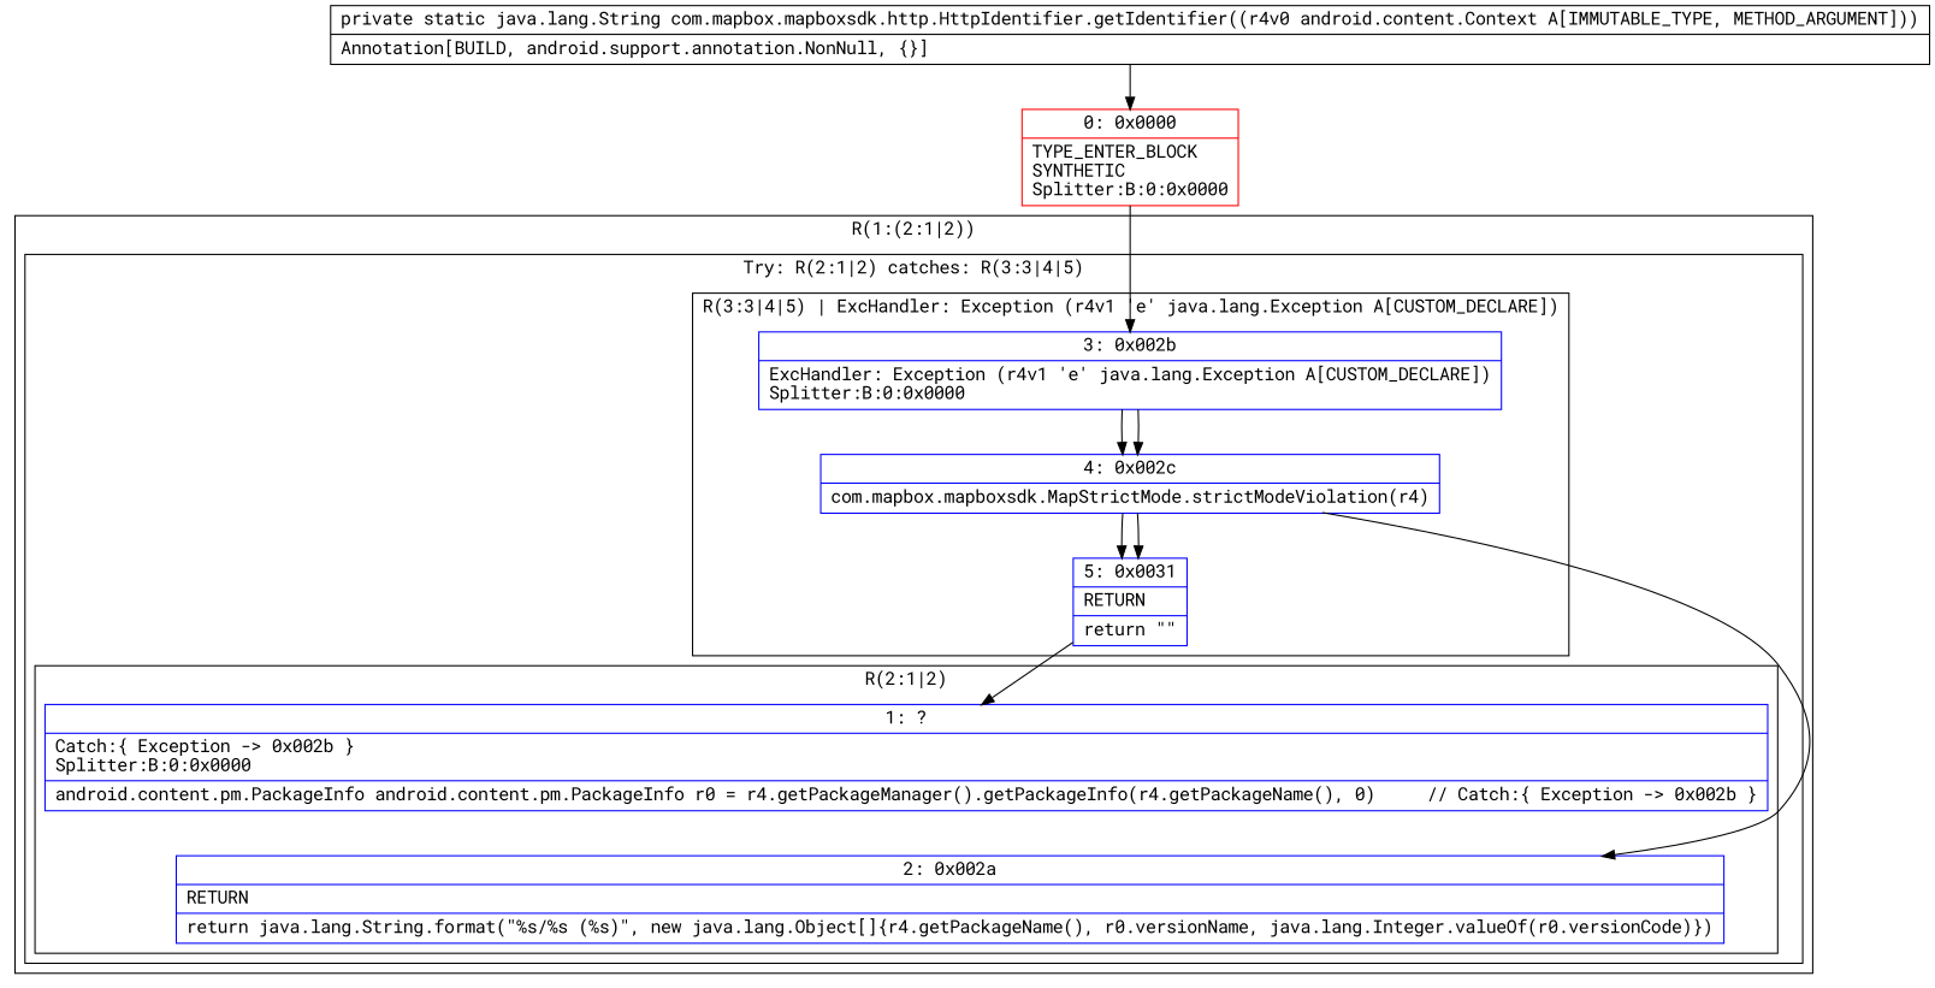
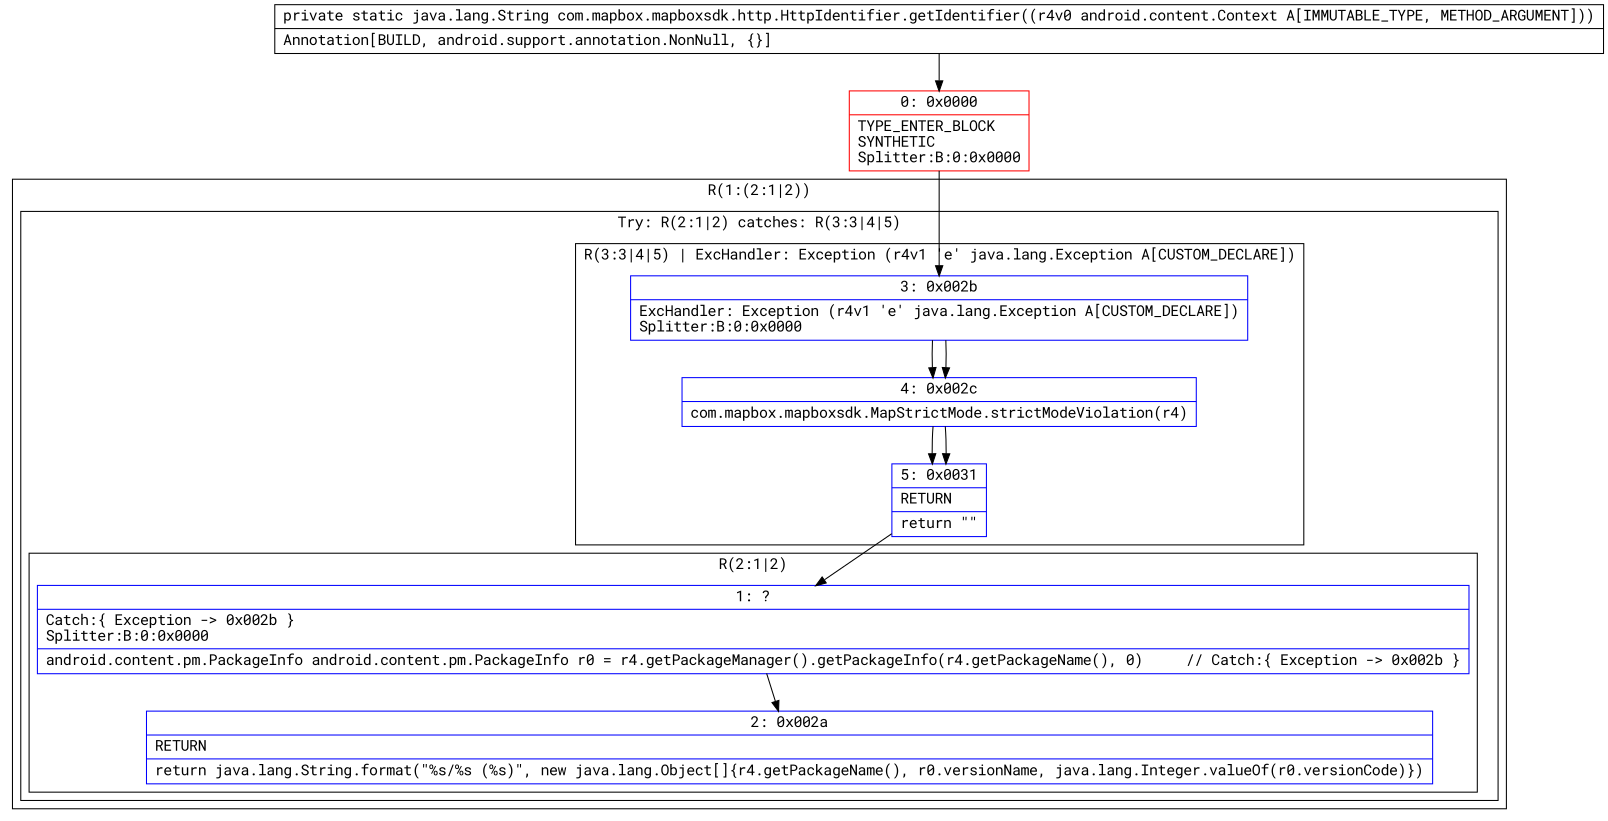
  digraph {
    fontname="Roboto Mono"
    node [color=blue fontname="Roboto Mono" shape=record]
    edge [fontname="Roboto Mono"]
    n1 [label="{1\:\ ?|Catch:\{ Exception \-\> 0x002b \}\lSplitter:B:0:0x0000\l|android.content.pm.PackageInfo android.content.pm.PackageInfo r0 = r4.getPackageManager().getPackageInfo(r4.getPackageName(), 0)     \/\/ Catch:\{ Exception \-\> 0x002b \}\l}"]
    n2 [label="{2\:\ 0x002a|RETURN\l|return java.lang.String.format(\"%s\/%s (%s)\", new java.lang.Object[]\{r4.getPackageName(), r0.versionName, java.lang.Integer.valueOf(r0.versionCode)\})\l}"]
    n3 [label="{3\:\ 0x002b|ExcHandler: Exception (r4v1 'e' java.lang.Exception A[CUSTOM_DECLARE])\lSplitter:B:0:0x0000\l}"]
    n4 [label="{4\:\ 0x002c|com.mapbox.mapboxsdk.MapStrictMode.strictModeViolation(r4)\l}"]
    n5 [label="{5\:\ 0x0031|RETURN\l|return \"\"\l}"]
    n6 [color=red label="{0\:\ 0x0000|TYPE_ENTER_BLOCK\lSYNTHETIC\lSplitter:B:0:0x0000\l}"]
    n7 [label="{private static java.lang.String com.mapbox.mapboxsdk.http.HttpIdentifier.getIdentifier((r4v0 android.content.Context A[IMMUTABLE_TYPE, METHOD_ARGUMENT]))  | Annotation[BUILD, android.support.annotation.NonNull, \{\}]\l}" color=""]
    subgraph cluster_1 {
      label="R(1:(2:1|2))"
      subgraph cluster_2 {
        label="Try: R(2:1|2) catches: R(3:3|4|5)"
        subgraph cluster_3 {
          label="R(2:1|2)"
          n1
          n2
        }
        subgraph cluster_4 {
          label="R(3:3|4|5) | ExcHandler: Exception (r4v1 'e' java.lang.Exception A[CUSTOM_DECLARE])\l"
          n3
          n4
          n5
        }
      }
    }
    subgraph cluster_5 {
      label="R(3:3|4|5) | ExcHandler: Exception (r4v1 'e' java.lang.Exception A[CUSTOM_DECLARE])\l"
    }
-   n4 -> n2
+   n1 -> n2
    n3 -> n4
    n3 -> n4
    n4 -> n5
    n4 -> n5
    n5 -> n1
    n6 -> n3
    n7 -> n6
  }
